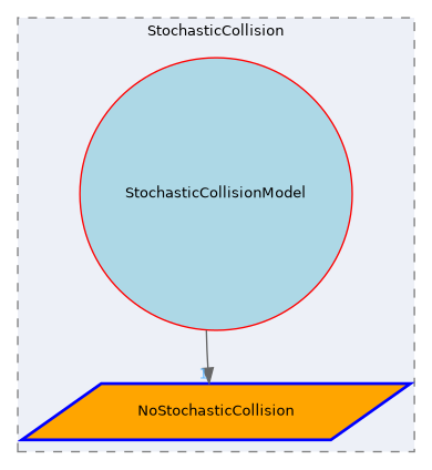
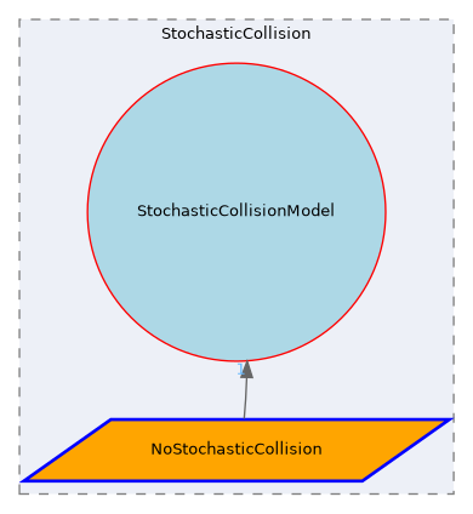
  digraph {
    compound=true
    node [fontname=Helvetica fontsize=10]
    n1 [color=red fillcolor=lightblue height=0.2 label=StochasticCollisionModel shape=circle style=filled width=0.4]
    n2 [color=blue fillcolor=orange height=0.2 label=NoStochasticCollision shape=parallelogram style="filled,bold" width=0.4]
    subgraph cluster_1 {
      bgcolor="#edf0f7"
      fontname=Helvetica
      fontsize=10
      label=StochasticCollision
      pencolor=grey50
      style="filled,dashed"
      n1
      n2
    }
-   n1 -> n2 [color=gray40 fontcolor=steelblue1 fontname=Helvetica fontsize=10 headlabel=1 labeldistance=1.5 labelfontname=Helvetica labelfontsize=10]
+   n2 -> n1 [color=gray40 fontcolor=steelblue1 fontname=Helvetica fontsize=10 headlabel=1 labeldistance=1.5 labelfontname=Helvetica labelfontsize=10]
  }
